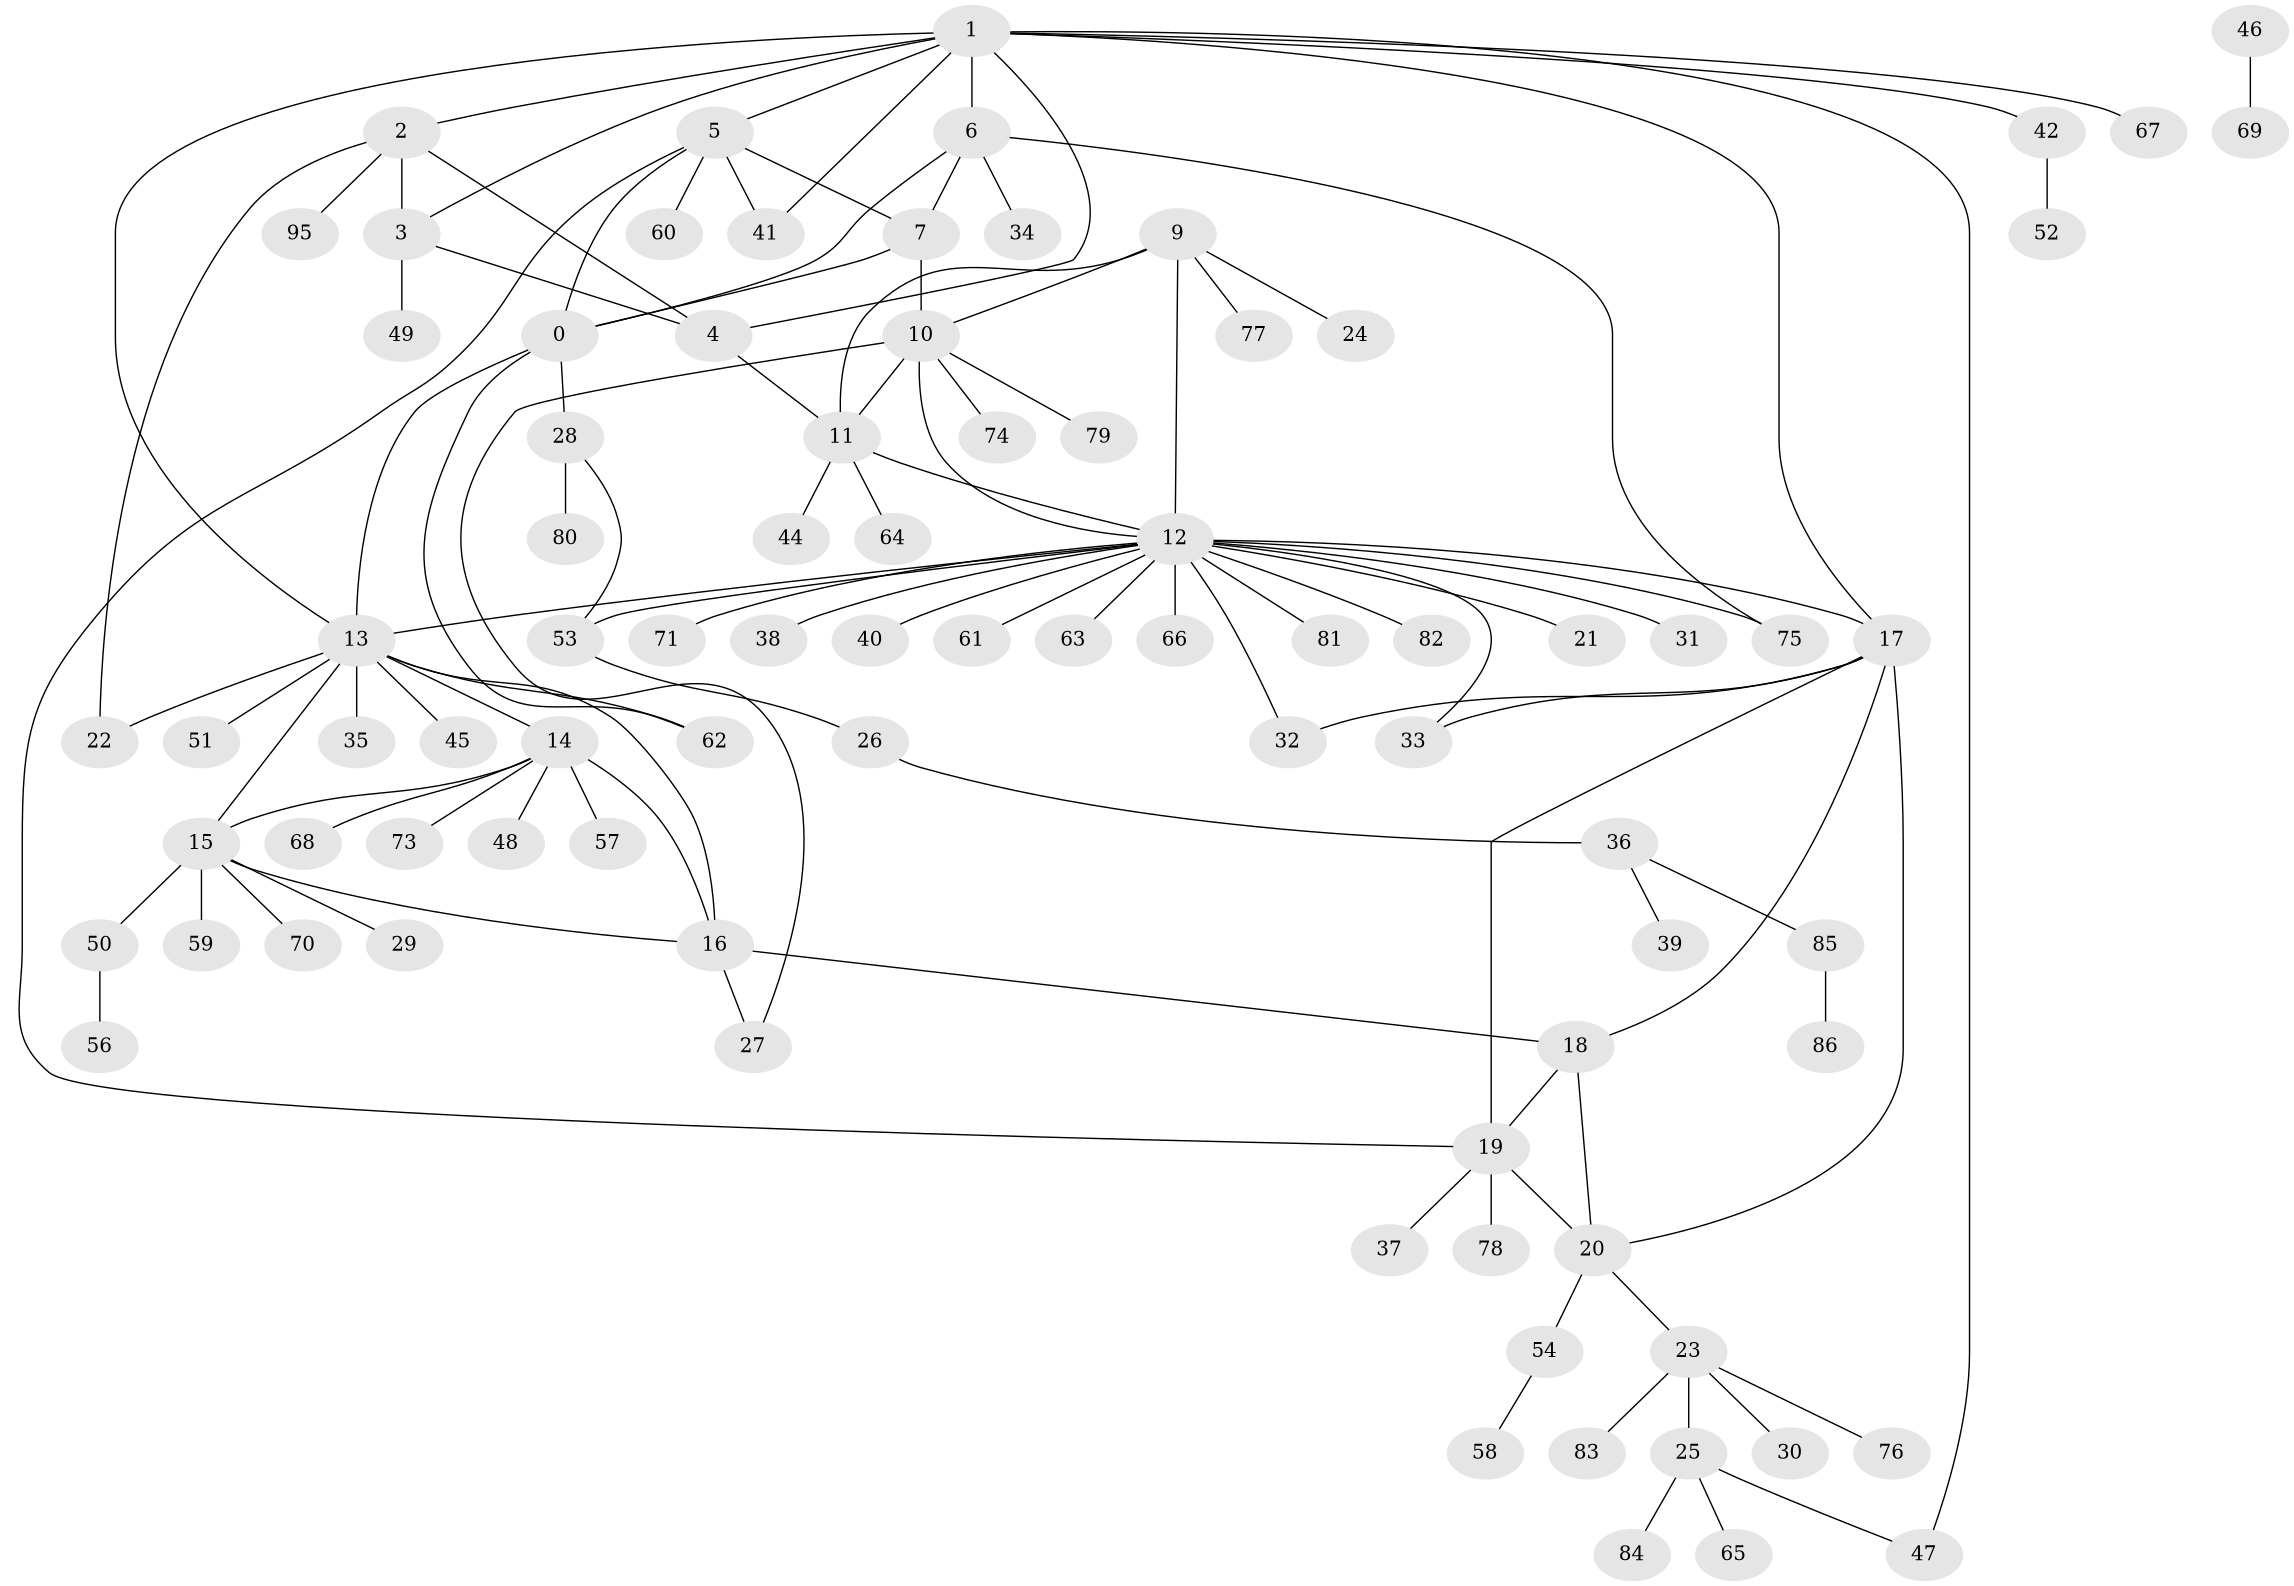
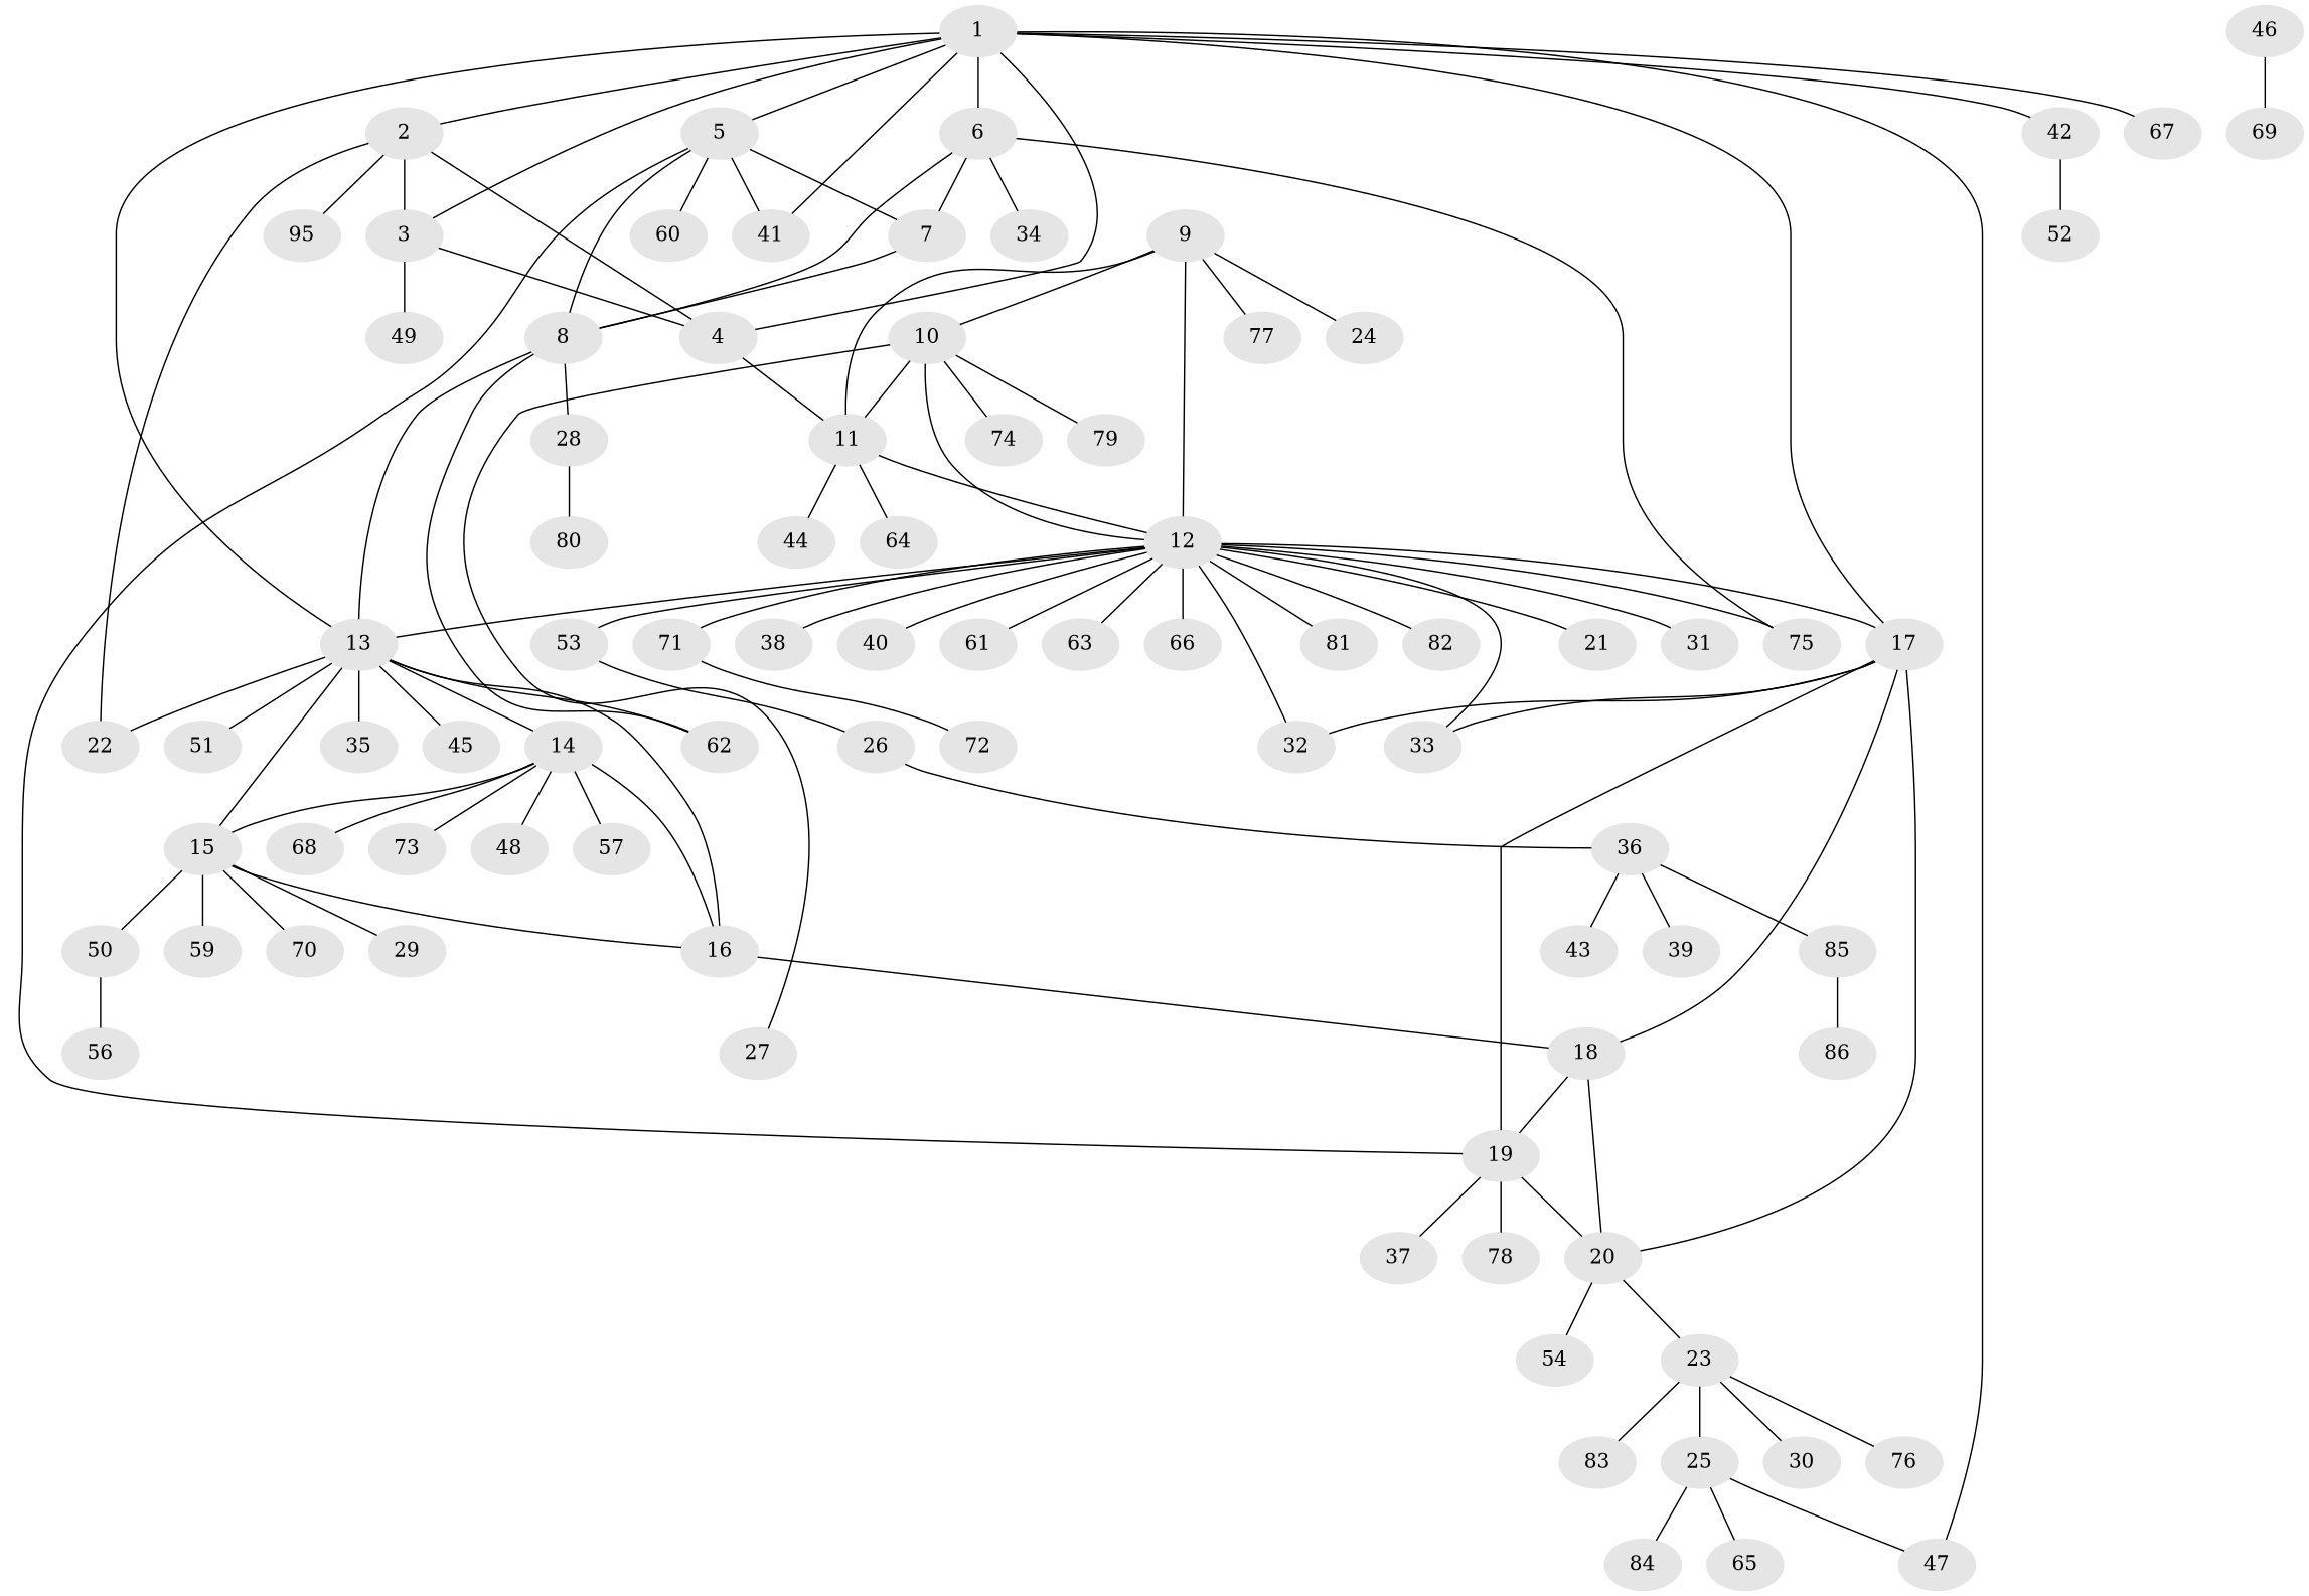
  graph {
    node [color=gray90 style=filled]
    1
    2
    3
    4
    5
    13
    17
    41
    42
    47
    67
    6
    22
    n14 [label=95]
    49
    11
    7
-   8 [label=0]
+   8
    19
    60
    62
    14
    15
    16
    35
    45
    51
    32
    33
    18
    20
    52
    12
    44
    64
    34
    75
    10
    28
    37
    78
    27
    74
    79
    53
    80
    9
    24
    77
    21
    31
    38
    40
    61
    63
    66
    71
    81
    82
    26
+   72
    48
    57
    68
    73
    29
    50
    59
    70
    36
    56
    23
    54
    25
    30
    76
    83
-   58
    65
    84
    39
+   43
    85
    46
    69
    86
    1 -- 2
    1 -- 3
    1 -- 4
    1 -- 5
    1 -- 13
    1 -- 17
    1 -- 41
    1 -- 42
    1 -- 47
    1 -- 67
    1 -- 6
    2 -- 3
    2 -- 4
    2 -- 22
    2 -- n14
    3 -- 4
    3 -- 49
    4 -- 11
    5 -- 41
    5 -- 7
    5 -- 8
    5 -- 19
    5 -- 60
    13 -- 22
    13 -- 62
    13 -- 14
    13 -- 15
    13 -- 16
    13 -- 35
    13 -- 45
    13 -- 51
    17 -- 19
    17 -- 32
    17 -- 33
    17 -- 18
    17 -- 20
    42 -- 52
    6 -- 7
    6 -- 8
    6 -- 34
    6 -- 75
    11 -- 12
    11 -- 44
    11 -- 64
    7 -- 8
-   7 -- 10
    8 -- 13
    8 -- 62
    8 -- 28
    19 -- 20
    19 -- 37
    19 -- 78
    14 -- 15
    14 -- 16
    14 -- 48
    14 -- 57
    14 -- 68
    14 -- 73
    15 -- 16
    15 -- 29
    15 -- 50
    15 -- 59
    15 -- 70
    16 -- 18
-   16 -- 27
    18 -- 19
    18 -- 20
    20 -- 23
    20 -- 54
    12 -- 13
    12 -- 17
    12 -- 32
    12 -- 33
    12 -- 75
    12 -- 53
    12 -- 21
    12 -- 31
    12 -- 38
    12 -- 40
    12 -- 61
    12 -- 63
    12 -- 66
    12 -- 71
    12 -- 81
    12 -- 82
    10 -- 11
    10 -- 12
    10 -- 27
    10 -- 74
    10 -- 79
-   28 -- 53
    28 -- 80
    53 -- 26
    9 -- 11
    9 -- 12
    9 -- 10
    9 -- 24
    9 -- 77
+   71 -- 72
    26 -- 36
    50 -- 56
    36 -- 39
+   36 -- 43
    36 -- 85
    23 -- 25
    23 -- 30
    23 -- 76
    23 -- 83
-   54 -- 58
    25 -- 47
    25 -- 65
    25 -- 84
    85 -- 86
    46 -- 69
  }
